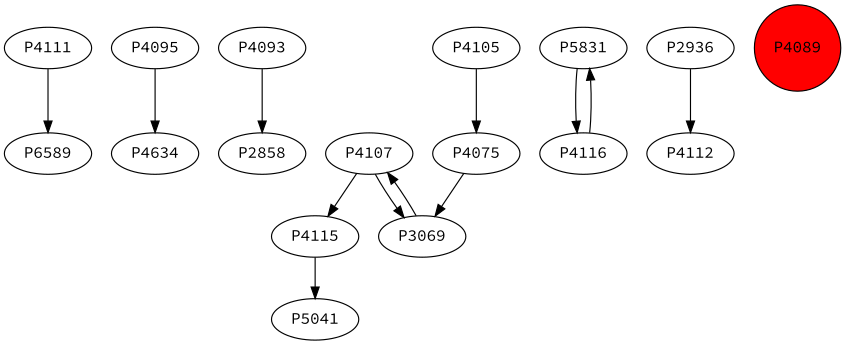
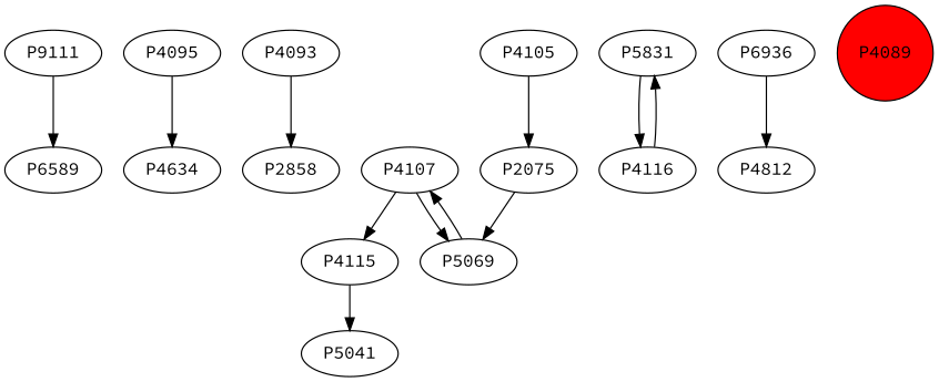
  digraph {
    fontname="Source Code Pro"
    node [fontname="Source Code Pro"]
    edge [fontname="Source Code Pro"]
-   P4111
+   P4111 [label=P9111]
    P6589
    P4095
    P4634
    P4093
    P2858
    P4115
    P5041
    P4107
-   P5069 [label=P3069]
+   P5069
    P4105
-   P2075 [label=P4075]
+   P2075
    n13 [label=P5831]
    P4116
-   P2936
-   P4112
+   P2936 [label=P6936]
+   P4112 [label=P4812]
    P4089 [fillcolor=red shape=circle style=filled]
    P4111 -> P6589
    P4095 -> P4634
    P4093 -> P2858
    P4115 -> P5041
    P4107 -> P4115
    P4107 -> P5069
    P5069 -> P4107
    P4105 -> P2075
    P2075 -> P5069
    n13 -> P4116
    P4116 -> n13
    P2936 -> P4112
  }
